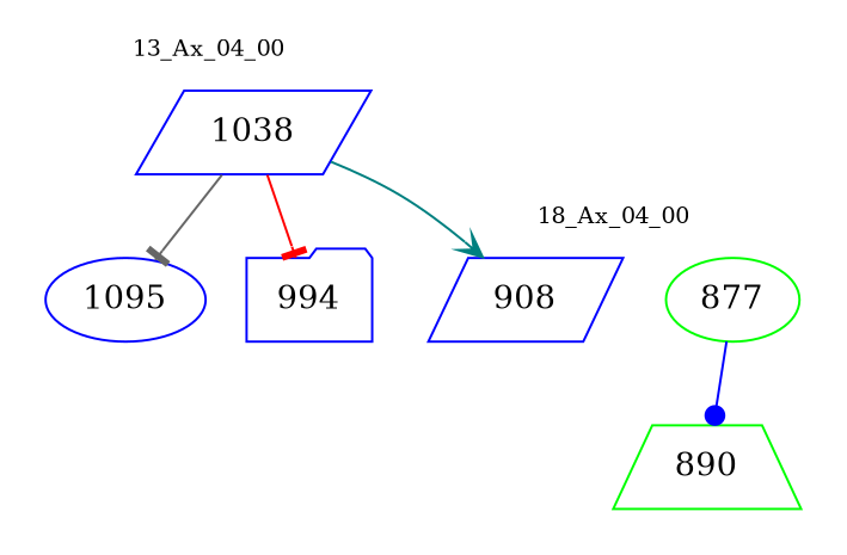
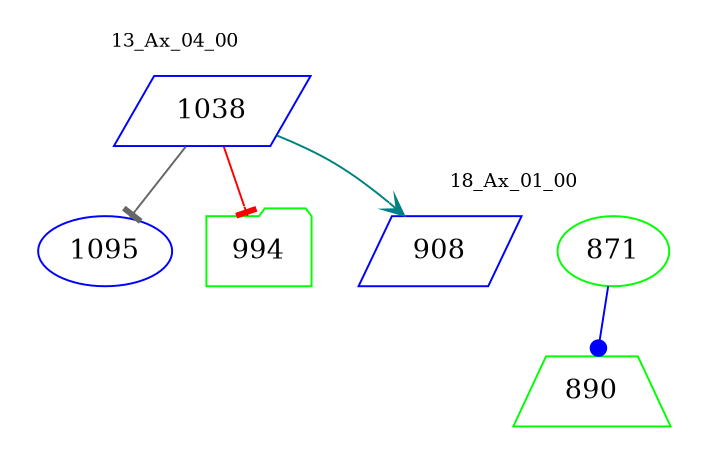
  digraph {
    node [color=blue shape=parallelogram]
    edge [arrowhead=tee]
    n1 [label=1038]
    n2 [label=1095 shape=ellipse]
-   n3 [label=994 shape=folder]
-   n4 [color=green label=877 shape=ellipse]
+   n3 [color=green label=994 shape=folder]
+   n4 [color=green label=871 shape=ellipse]
    n5 [label=908]
    n6 [color=green label=890 shape=trapezium]
    subgraph cluster_1 {
      color=white
      fontsize=10
      label="13_Ax_04_00"
      n1
      n2
      n3
    }
    subgraph cluster_2 {
      color=white
      fontsize=10
-     label="18_Ax_04_00"
+     label="18_Ax_01_00"
      n4
      n5
      n6
    }
    n1 -> n2 [color=gray40]
    n1 -> n3 [color=red]
    n1 -> n5 [arrowhead=vee color=teal]
    n4 -> n6 [arrowhead=dot color=blue]
  }
